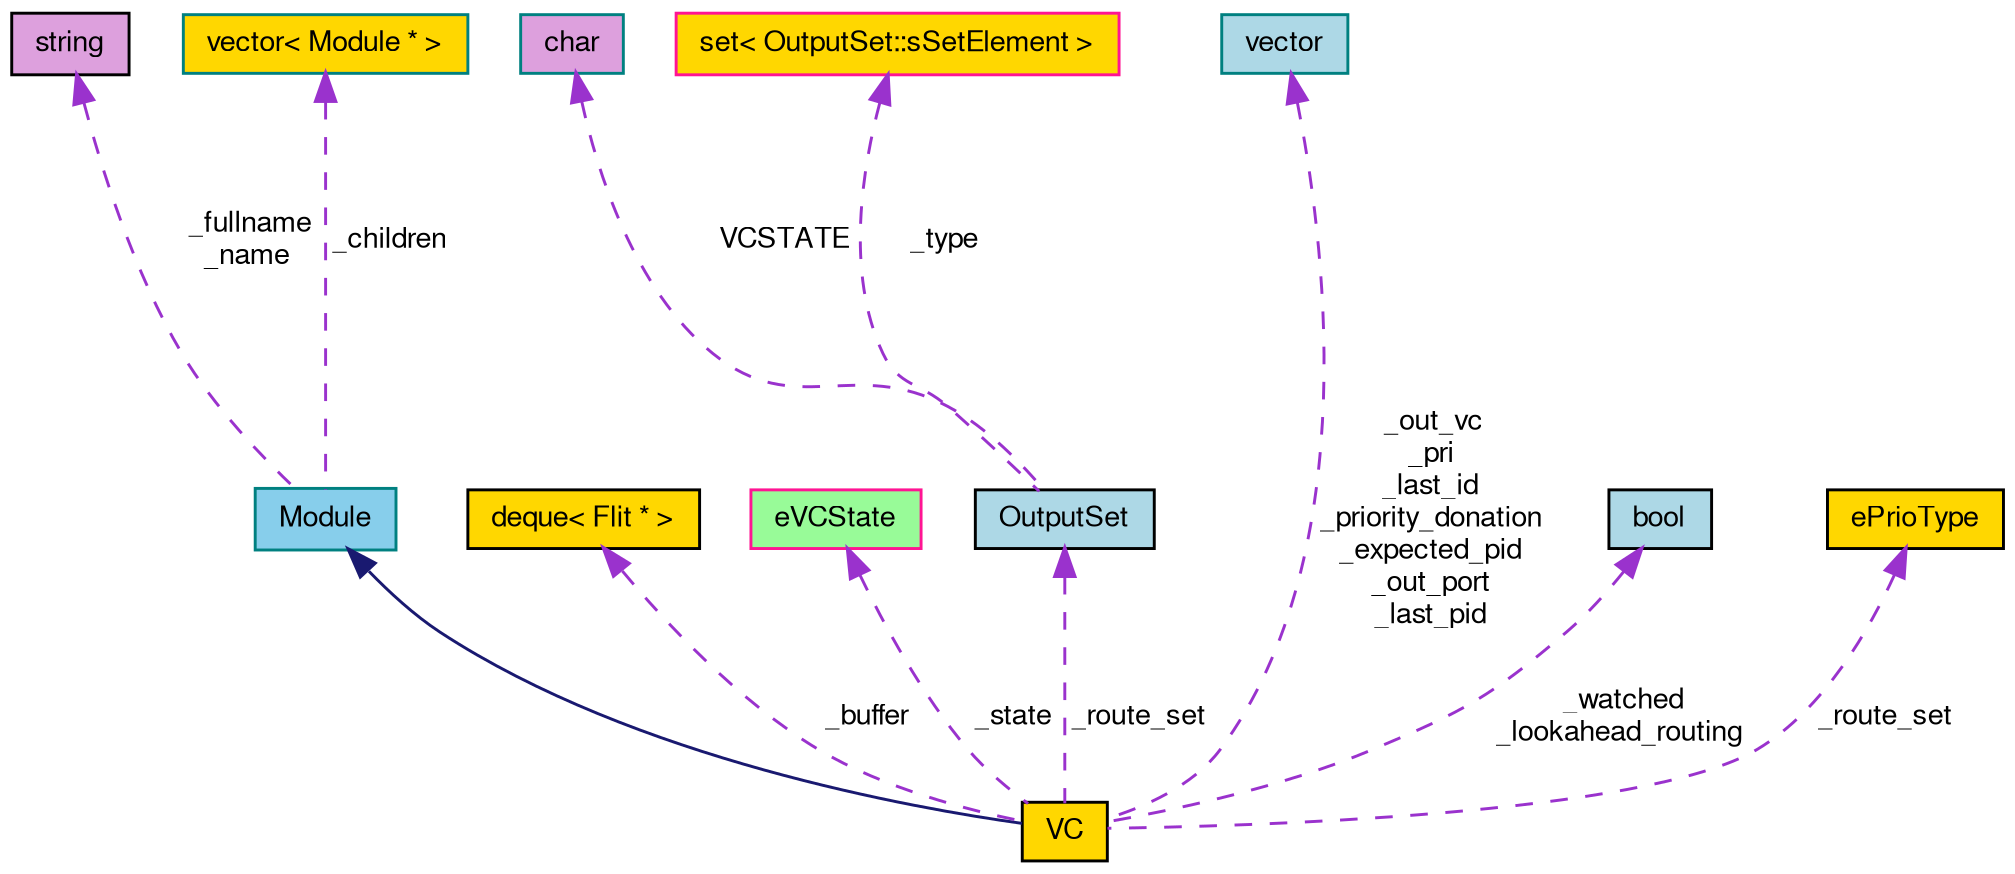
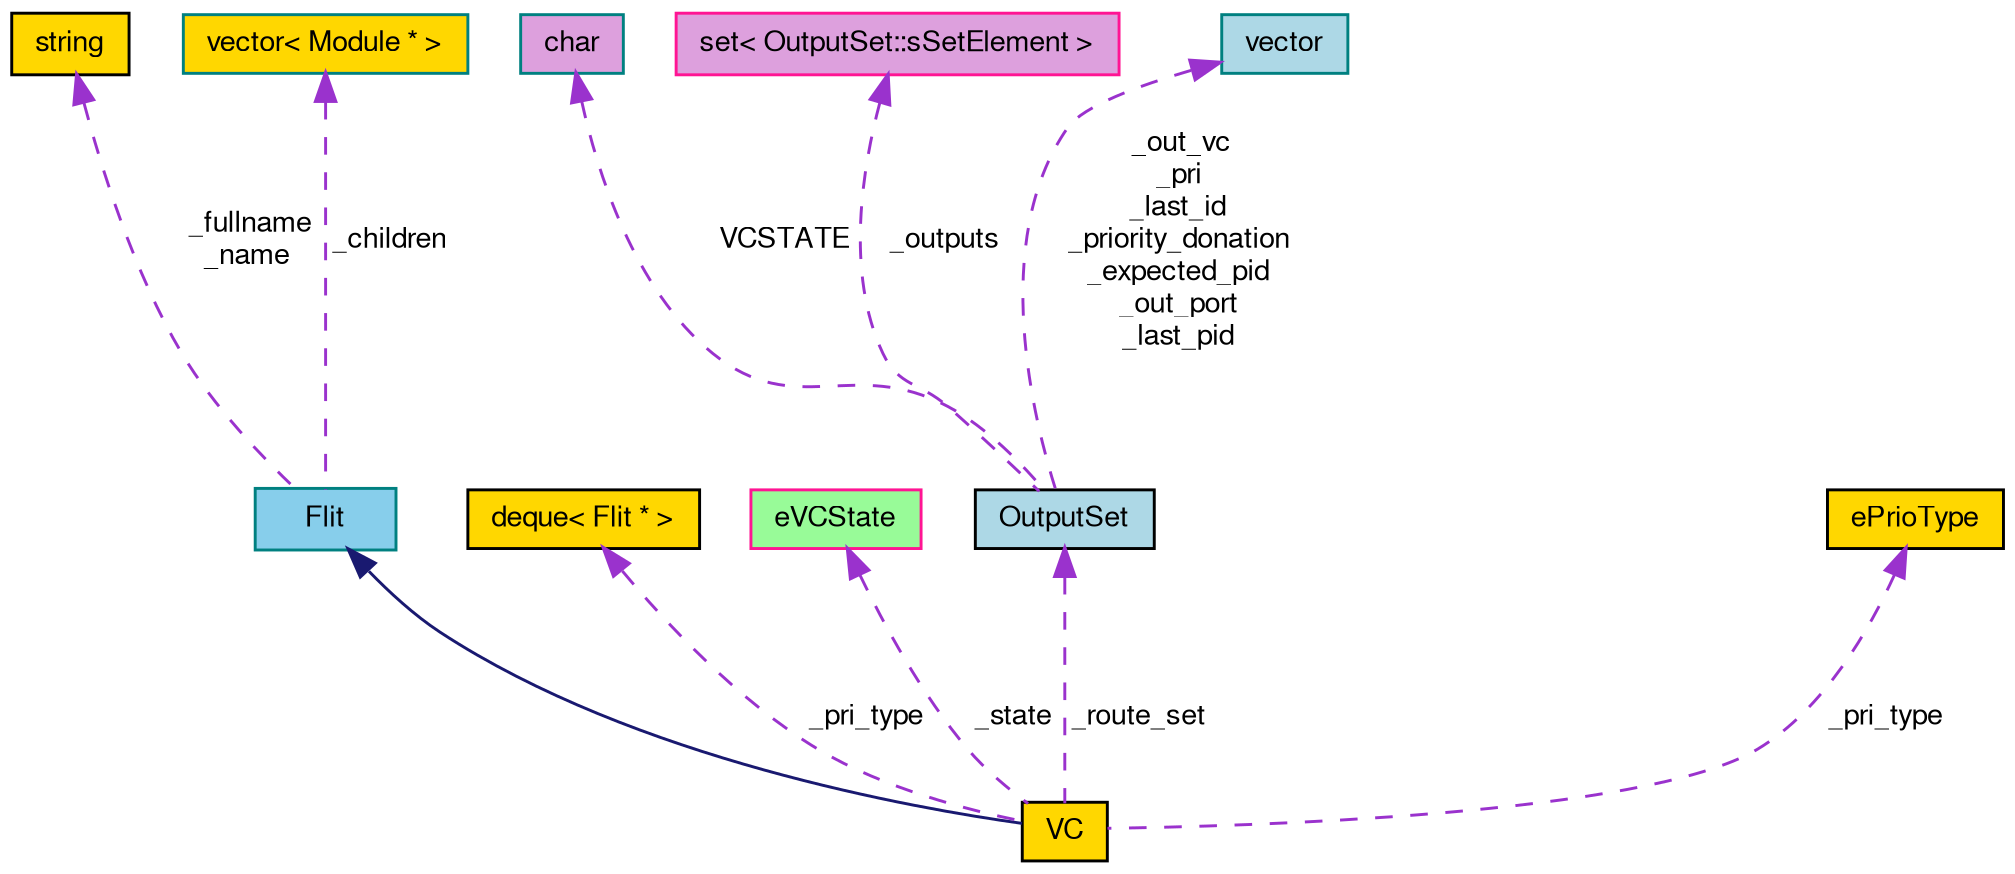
  digraph {
    node [color=black fillcolor=gold fontname=FreeSans fontsize=10 shape=record style=filled]
    edge [color=darkorchid3 dir=back fontname=FreeSans fontsize=10 labelfontname=FreeSans labelfontsize=10 style=dashed]
    n1 [fontcolor=black height=0.2 label=VC width=0.4]
-   n2 [color=teal fillcolor=skyblue height=0.2 label=Module width=0.4]
-   n3 [fillcolor=plum height=0.2 label=string width=0.4]
+   n2 [color=teal fillcolor=skyblue height=0.2 label=Flit width=0.4]
+   n3 [height=0.2 label=string width=0.4]
    n4 [color=teal height=0.2 label="vector\< Module * \>" width=0.4]
    n5 [height=0.2 label="deque\< Flit * \>" width=0.4]
    n6 [color=deeppink fillcolor=palegreen height=0.2 label=eVCState width=0.4]
    n7 [color=teal fillcolor=plum height=0.2 label=char width=0.4]
    n8 [fillcolor=lightblue height=0.2 label=OutputSet width=0.4]
-   n9 [color=deeppink height=0.2 label="set\< OutputSet::sSetElement \>" width=0.4]
+   n9 [color=deeppink fillcolor=plum height=0.2 label="set\< OutputSet::sSetElement \>" width=0.4]
    n10 [color=teal fillcolor=lightblue height=0.2 label=vector width=0.4]
-   n11 [fillcolor=lightblue height=0.2 label=bool width=0.4]
    n12 [height=0.2 label=ePrioType width=0.4]
    n2 -> n1 [color=midnightblue style=solid]
    n3 -> n2 [label=" _fullname\n_name"]
    n4 -> n2 [label=" _children"]
-   n5 -> n1 [label=" _buffer"]
+   n5 -> n1 [label=" _pri_type"]
    n6 -> n1 [label=" _state"]
    n7 -> n8 [label=" VCSTATE"]
    n8 -> n1 [label=" _route_set"]
-   n9 -> n8 [label=" _type"]
-   n10 -> n1 [label=" _out_vc\n_pri\n_last_id\n_priority_donation\n_expected_pid\n_out_port\n_last_pid"]
-   n11 -> n1 [label=" _watched\n_lookahead_routing"]
-   n12 -> n1 [label=" _route_set"]
+   n9 -> n8 [label=" _outputs"]
+   n10 -> n8 [label=" _out_vc\n_pri\n_last_id\n_priority_donation\n_expected_pid\n_out_port\n_last_pid"]
+   n12 -> n1 [label=" _pri_type"]
  }
